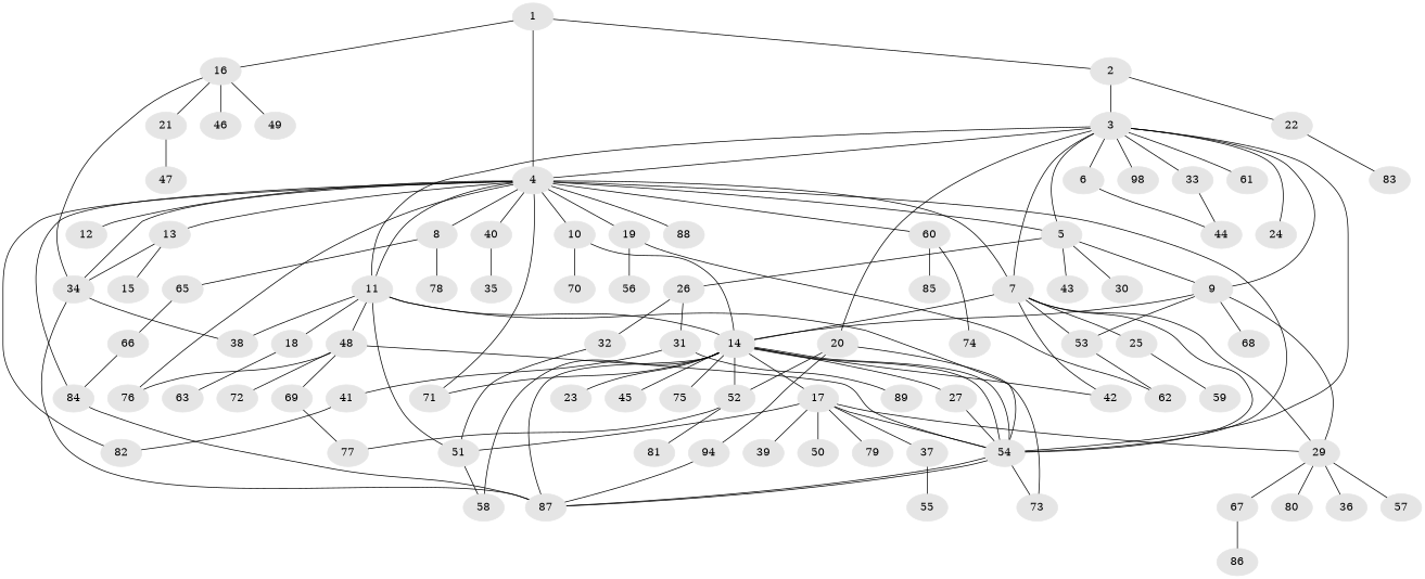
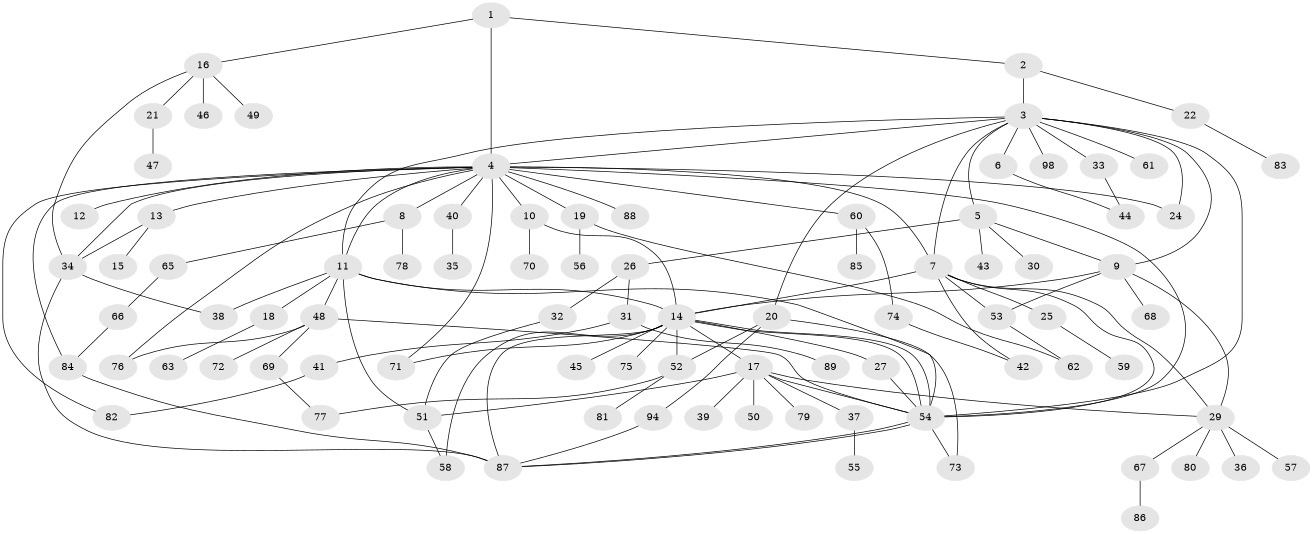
  graph {
    node [color=gray90 style=filled]
    1
    2
    4
    16
    3
    22
    5
    7
    11
    54
    8
    10
    12
    13
    19
    34
    40
    60
    71
    76
    82
    84
    88
    21
    46
    49
    6
    9
    20
    24
    n31 [label=98]
    33
    61
    83
    26
    30
    43
    44
    14
    25
    29
    42
    53
    68
    18
    38
    48
    51
    52
    n50 [label=94]
    73
    87
    65
    78
    70
    15
    56
    62
    35
    85
    74
    31
    32
    17
-   23
    27
    45
    58
    75
    59
    36
    57
    67
    80
    66
    63
    69
    72
    37
    39
    50
    79
    77
    81
    47
    55
    41
    89
    86
    1 -- 2
    1 -- 4
    1 -- 16
    2 -- 3
    2 -- 22
-   4 -- 5
+   4 -- 24
    4 -- 7
    4 -- 11
    4 -- 54
    4 -- 8
    4 -- 10
    4 -- 12
    4 -- 13
    4 -- 19
    4 -- 34
    4 -- 40
    4 -- 60
    4 -- 71
    4 -- 76
    4 -- 82
    4 -- 84
    4 -- 88
    16 -- 34
    16 -- 21
    16 -- 46
    16 -- 49
    3 -- 4
    3 -- 5
    3 -- 7
    3 -- 11
    3 -- 54
    3 -- 6
    3 -- 9
    3 -- 20
    3 -- 24
    3 -- n31
    3 -- 33
    3 -- 61
    22 -- 83
    5 -- 9
    5 -- 26
    5 -- 30
    5 -- 43
    7 -- 54
    7 -- 14
    7 -- 25
    7 -- 29
    7 -- 42
    7 -- 53
    11 -- 54
    11 -- 14
    11 -- 18
    11 -- 38
    11 -- 48
    11 -- 51
    54 -- 73
    54 -- 87
    54 -- 87
    8 -- 65
    8 -- 78
    10 -- 14
    10 -- 70
    13 -- 34
    13 -- 15
    19 -- 56
    19 -- 62
    34 -- 38
    34 -- 87
    40 -- 35
    60 -- 85
    60 -- 74
    84 -- 87
    21 -- 47
    6 -- 44
    9 -- 14
    9 -- 29
    9 -- 53
    9 -- 68
    20 -- 52
    20 -- n50
    20 -- 73
    33 -- 44
    26 -- 31
    26 -- 32
    14 -- 54
    14 -- 54
    14 -- 71
-   14 -- 42
+   74 -- 42
    14 -- 52
    14 -- 87
    14 -- 17
-   14 -- 23
    14 -- 27
    14 -- 45
    14 -- 58
    14 -- 75
    25 -- 59
    29 -- 36
    29 -- 57
    29 -- 67
    29 -- 80
    53 -- 62
    18 -- 63
    48 -- 54
    48 -- 76
    48 -- 69
    48 -- 72
    51 -- 58
    52 -- 77
    52 -- 81
    n50 -- 87
    65 -- 66
    31 -- 41
    31 -- 89
    32 -- 51
    17 -- 54
    17 -- 29
    17 -- 51
    17 -- 37
    17 -- 39
    17 -- 50
    17 -- 79
    27 -- 54
    67 -- 86
    66 -- 84
    69 -- 77
    37 -- 55
    41 -- 82
  }
